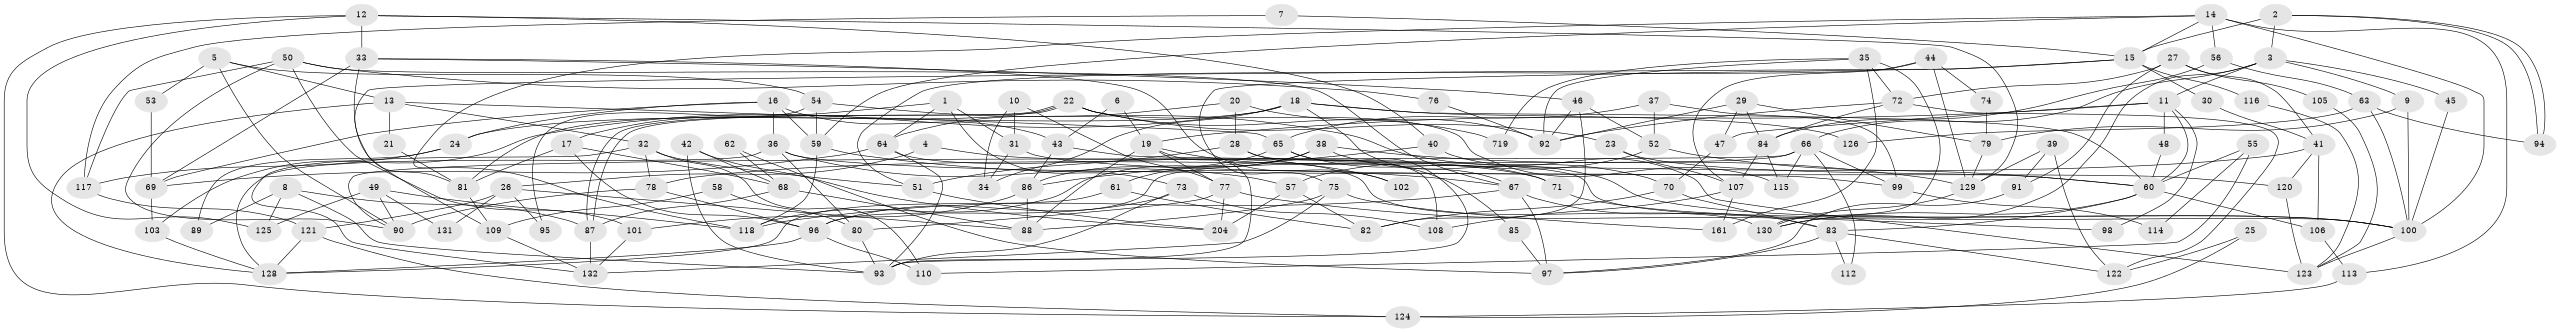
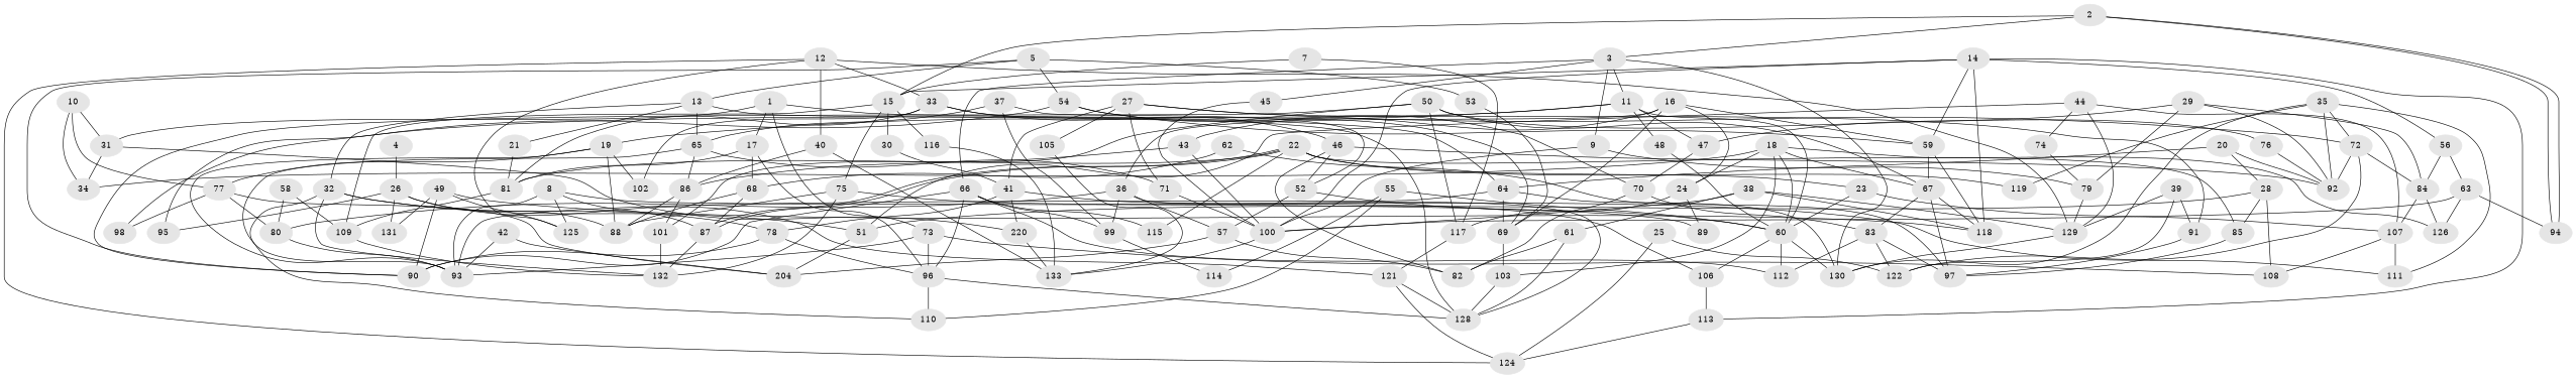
  graph {
    node [color=gray90 style=filled]
    1
    17
    31
    64
    73
    68
    81
    96
    34
-   120
+   120 [label=220]
    130
    93
    69
    108
    2
    3
    15
    94
    9
    11
    45
    66
    30
    75
    109
    116
    79
    100
    19
    47
    48
    60
    98
    90
    115
    99
    112
    4
    26
    71
    88
    95
    121
    131
    5
    13
    53
    54
    21
    32
    65
    128
    70
    59
-   6
    43
    77
    102
    86
    7
    117
    8
    87
    89
    125
    132
    129
-   123
+   123 [label=133]
    10
    80
    n71 [label=204]
    106
    12
    33
    40
    124
    46
    25
    122
    51
    78
    110
    82
    83
    14
    56
    113
    118
    84
    63
    67
    41
-   111 [label=161]
+   111
    16
    24
    36
    57
    103
    18
    126
    97
    20
    28
    92
    85
    22
    23
-   119 [label=719]
+   119
    107
    27
    72
    91
    105
    29
    52
    35
    114
    37
    38
    61
    39
    101
    42
    44
    74
    49
    50
    76
    55
    58
    62
    1 -- 17
    1 -- 31
    1 -- 64
    1 -- 73
    17 -- 68
    17 -- 81
    17 -- 96
    31 -- 34
    31 -- 120
    64 -- 130
    64 -- 93
    64 -- 69
    73 -- 96
    73 -- 93
    73 -- 108
    68 -- 88
    68 -- 87
    81 -- 109
    96 -- 128
    96 -- 110
    120 -- 123
    69 -- 103
    2 -- 3
    2 -- 15
    2 -- 94
    2 -- 94
    3 -- 130
    3 -- 9
    3 -- 11
    3 -- 45
    3 -- 66
    15 -- 30
    15 -- 75
    15 -- 109
    15 -- 116
    9 -- 79
    9 -- 100
    11 -- 19
    11 -- 47
    11 -- 48
    11 -- 60
    11 -- 98
    45 -- 100
    66 -- 96
    66 -- 90
    66 -- 115
    66 -- 99
    66 -- 112
    30 -- 41
    75 -- 88
    75 -- 132
    75 -- 111
    109 -- 132
    116 -- 123
    79 -- 129
    100 -- 123
    19 -- 93
    19 -- 88
    19 -- 77
    19 -- 102
    47 -- 70
    48 -- 60
    60 -- 130
-   60 -- 83
+   60 -- 112
    60 -- 106
    99 -- 114
    4 -- 26
-   4 -- 71
+   27 -- 71
    26 -- 88
    26 -- 95
    26 -- 121
    26 -- 131
    71 -- 100
    121 -- 128
    121 -- 124
    5 -- 90
    5 -- 13
    5 -- 53
    5 -- 54
    13 -- 21
    13 -- 32
    13 -- 65
    13 -- 128
    53 -- 69
    54 -- 95
    54 -- 70
    54 -- 59
    21 -- 81
    32 -- 132
    32 -- 51
    32 -- 78
    32 -- 110
    65 -- 93
    65 -- 71
    65 -- 86
    70 -- 82
    70 -- 83
    59 -- 118
    59 -- 67
-   6 -- 19
-   6 -- 43
    43 -- 100
    43 -- 86
    77 -- 98
    77 -- 80
    77 -- n71
    86 -- 88
    86 -- 101
    7 -- 15
    7 -- 117
    117 -- 121
    8 -- 93
    8 -- 87
    8 -- 89
    8 -- 125
    87 -- 132
    129 -- 130
    10 -- 31
    10 -- 34
    10 -- 77
    80 -- 93
    106 -- 113
    12 -- 125
    12 -- 129
    12 -- 33
    12 -- 40
    12 -- 124
    33 -- 81
    33 -- 69
    33 -- 102
    33 -- 46
    40 -- 86
    40 -- 123
    46 -- 82
    46 -- 92
    46 -- 52
    25 -- 124
    25 -- 122
    51 -- n71
    78 -- 96
    78 -- 90
    83 -- 112
    83 -- 122
    83 -- 97
    14 -- 15
    14 -- 100
    14 -- 59
    14 -- 56
    14 -- 113
    14 -- 118
    56 -- 84
    56 -- 63
    113 -- 124
-   84 -- 115
+   84 -- 126
    84 -- 107
    63 -- 94
    63 -- 100
    63 -- 126
    67 -- 83
    67 -- 118
    67 -- 97
    41 -- 120
    41 -- 106
    41 -- 78
    16 -- 69
    16 -- 59
    16 -- 43
    16 -- 24
    16 -- 36
    24 -- 117
    24 -- 89
    36 -- 99
    36 -- 128
    36 -- 80
    36 -- 57
    57 -- n71
    57 -- 82
    103 -- 128
    18 -- 34
    18 -- 60
    18 -- 67
    18 -- 24
    18 -- 103
    18 -- 126
    20 -- 64
    20 -- 28
    20 -- 92
    28 -- 108
    28 -- 51
    28 -- 85
    85 -- 97
    22 -- 81
    22 -- 115
    22 -- 87
    22 -- 87
+   22 -- 85
    22 -- 23
    22 -- 119
    23 -- 60
    23 -- 107
    107 -- 108
    107 -- 111
    27 -- 41
    27 -- 72
    27 -- 91
    27 -- 105
    72 -- 122
    72 -- 84
    72 -- 92
    91 -- 97
    105 -- 123
    29 -- 79
    29 -- 47
    29 -- 84
    29 -- 92
    52 -- 60
    52 -- 57
    35 -- 130
    35 -- 111
    35 -- 92
    35 -- 119
    35 -- 72
    37 -- 99
    37 -- 65
    37 -- 52
    38 -- 100
    38 -- 129
    38 -- 118
    38 -- 61
    61 -- 128
    61 -- 82
    39 -- 129
    39 -- 122
    39 -- 91
    101 -- 132
-   42 -- 68
    42 -- 93
    42 -- n71
    44 -- 129
    44 -- 51
    44 -- 107
    44 -- 74
    74 -- 79
    49 -- 90
    49 -- 131
    49 -- 125
    49 -- 118
    50 -- 90
    50 -- 117
    50 -- 67
    50 -- 101
    50 -- 76
    76 -- 92
    55 -- 60
    55 -- 110
    55 -- 114
    58 -- 109
    58 -- 80
    62 -- 68
    62 -- 97
  }
